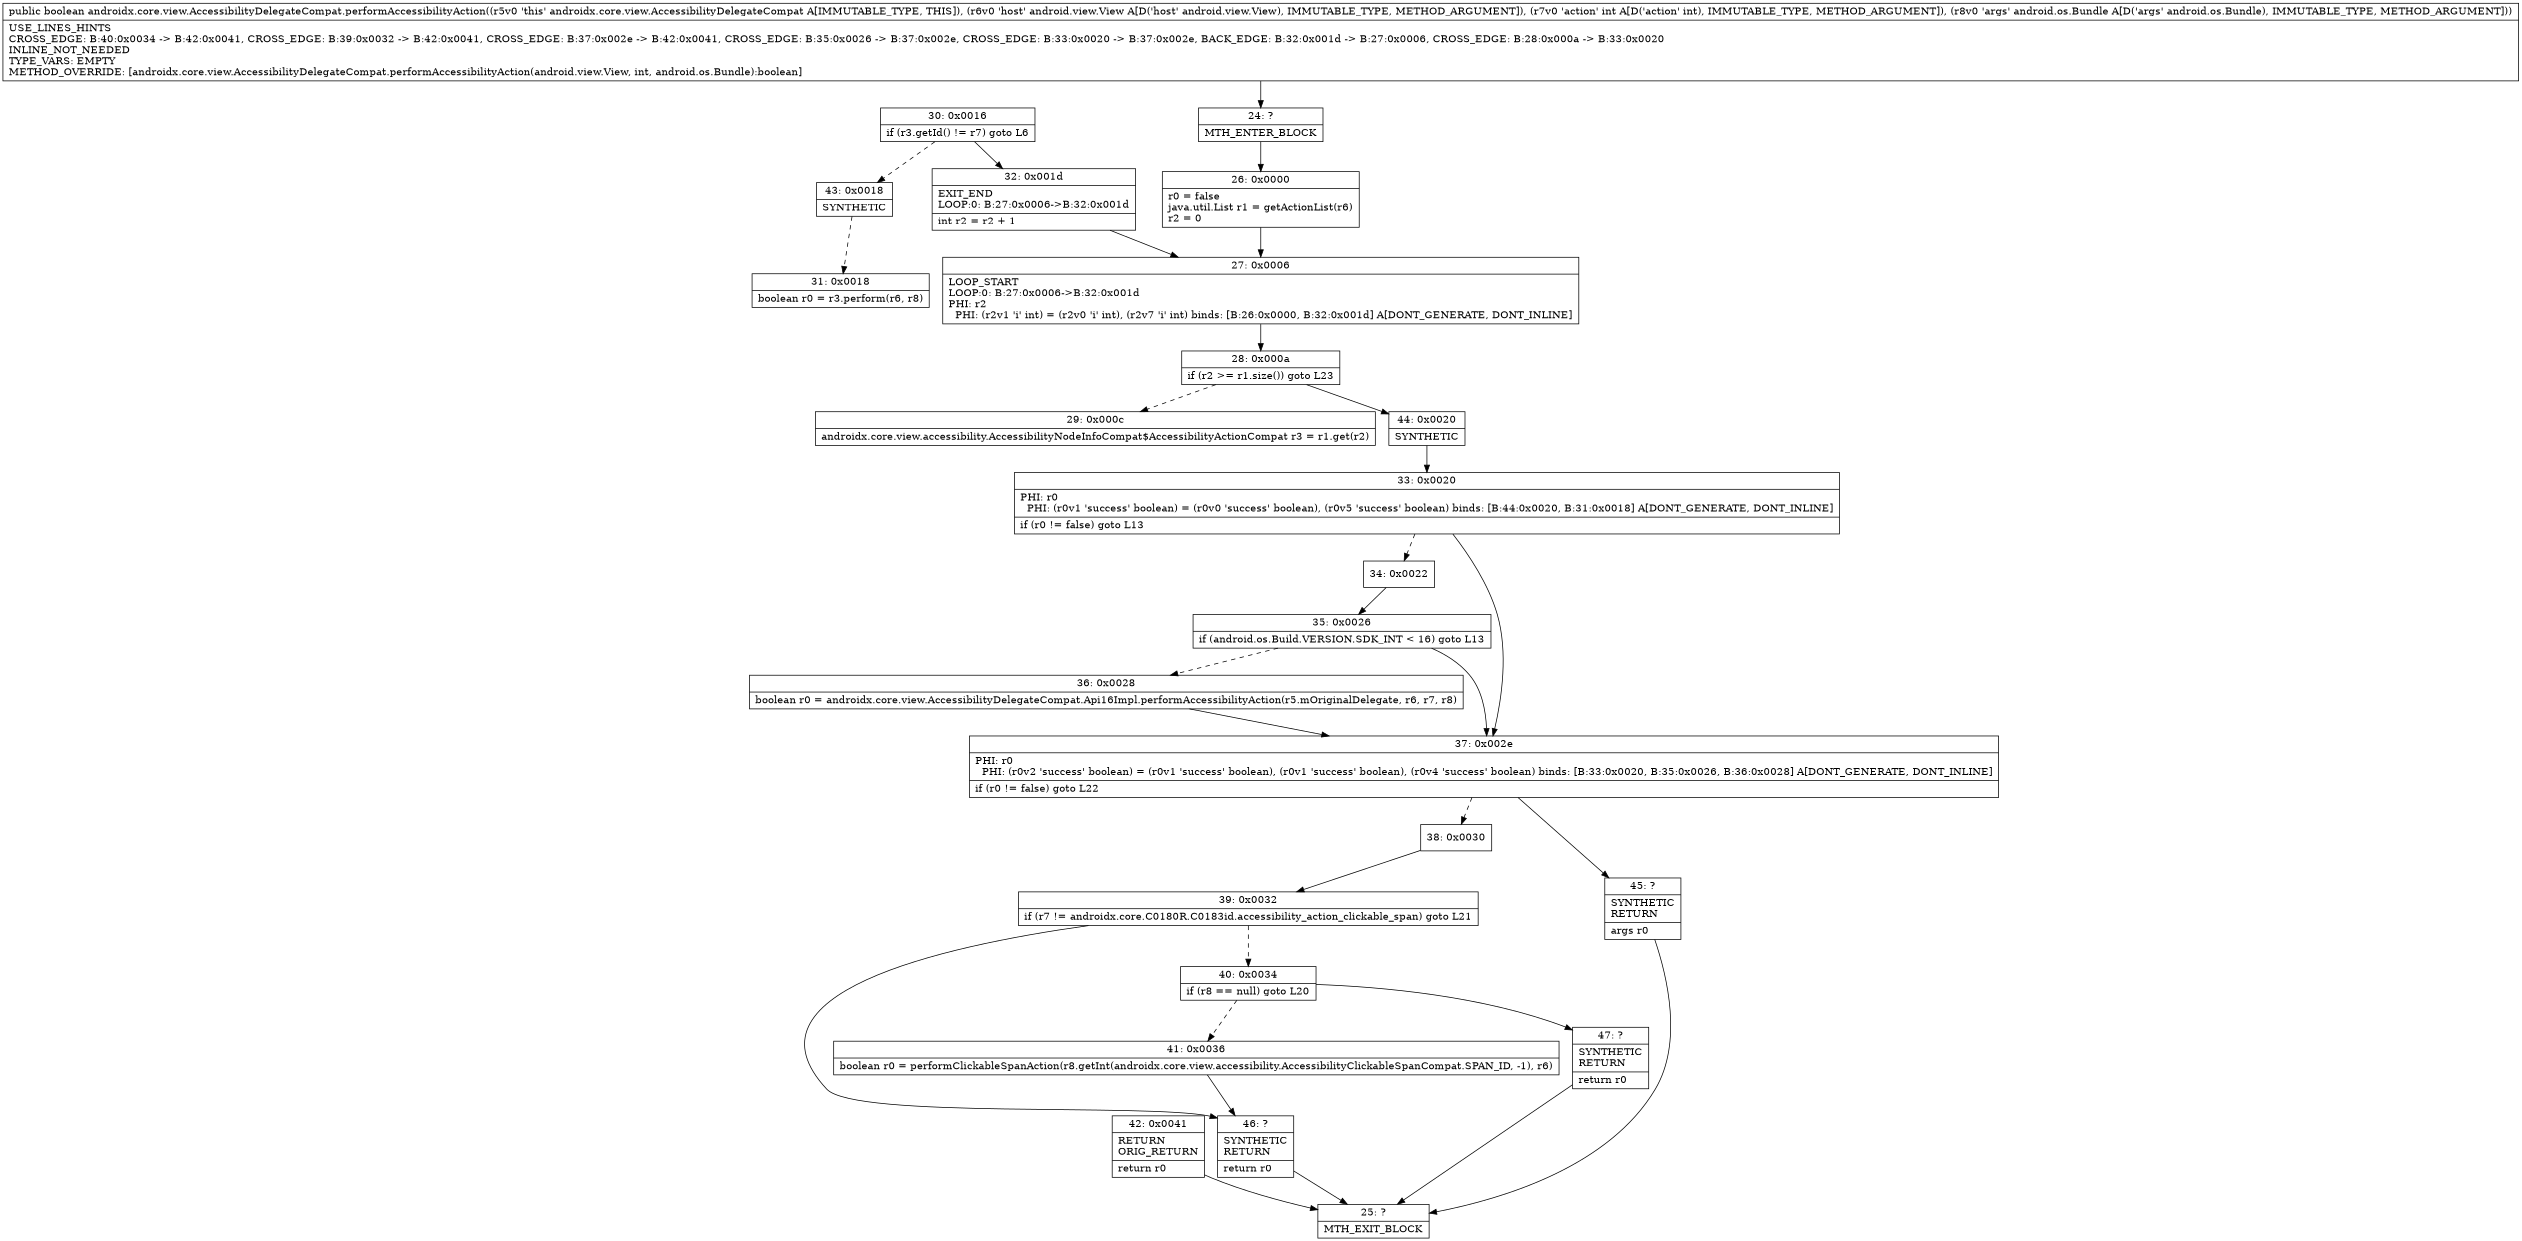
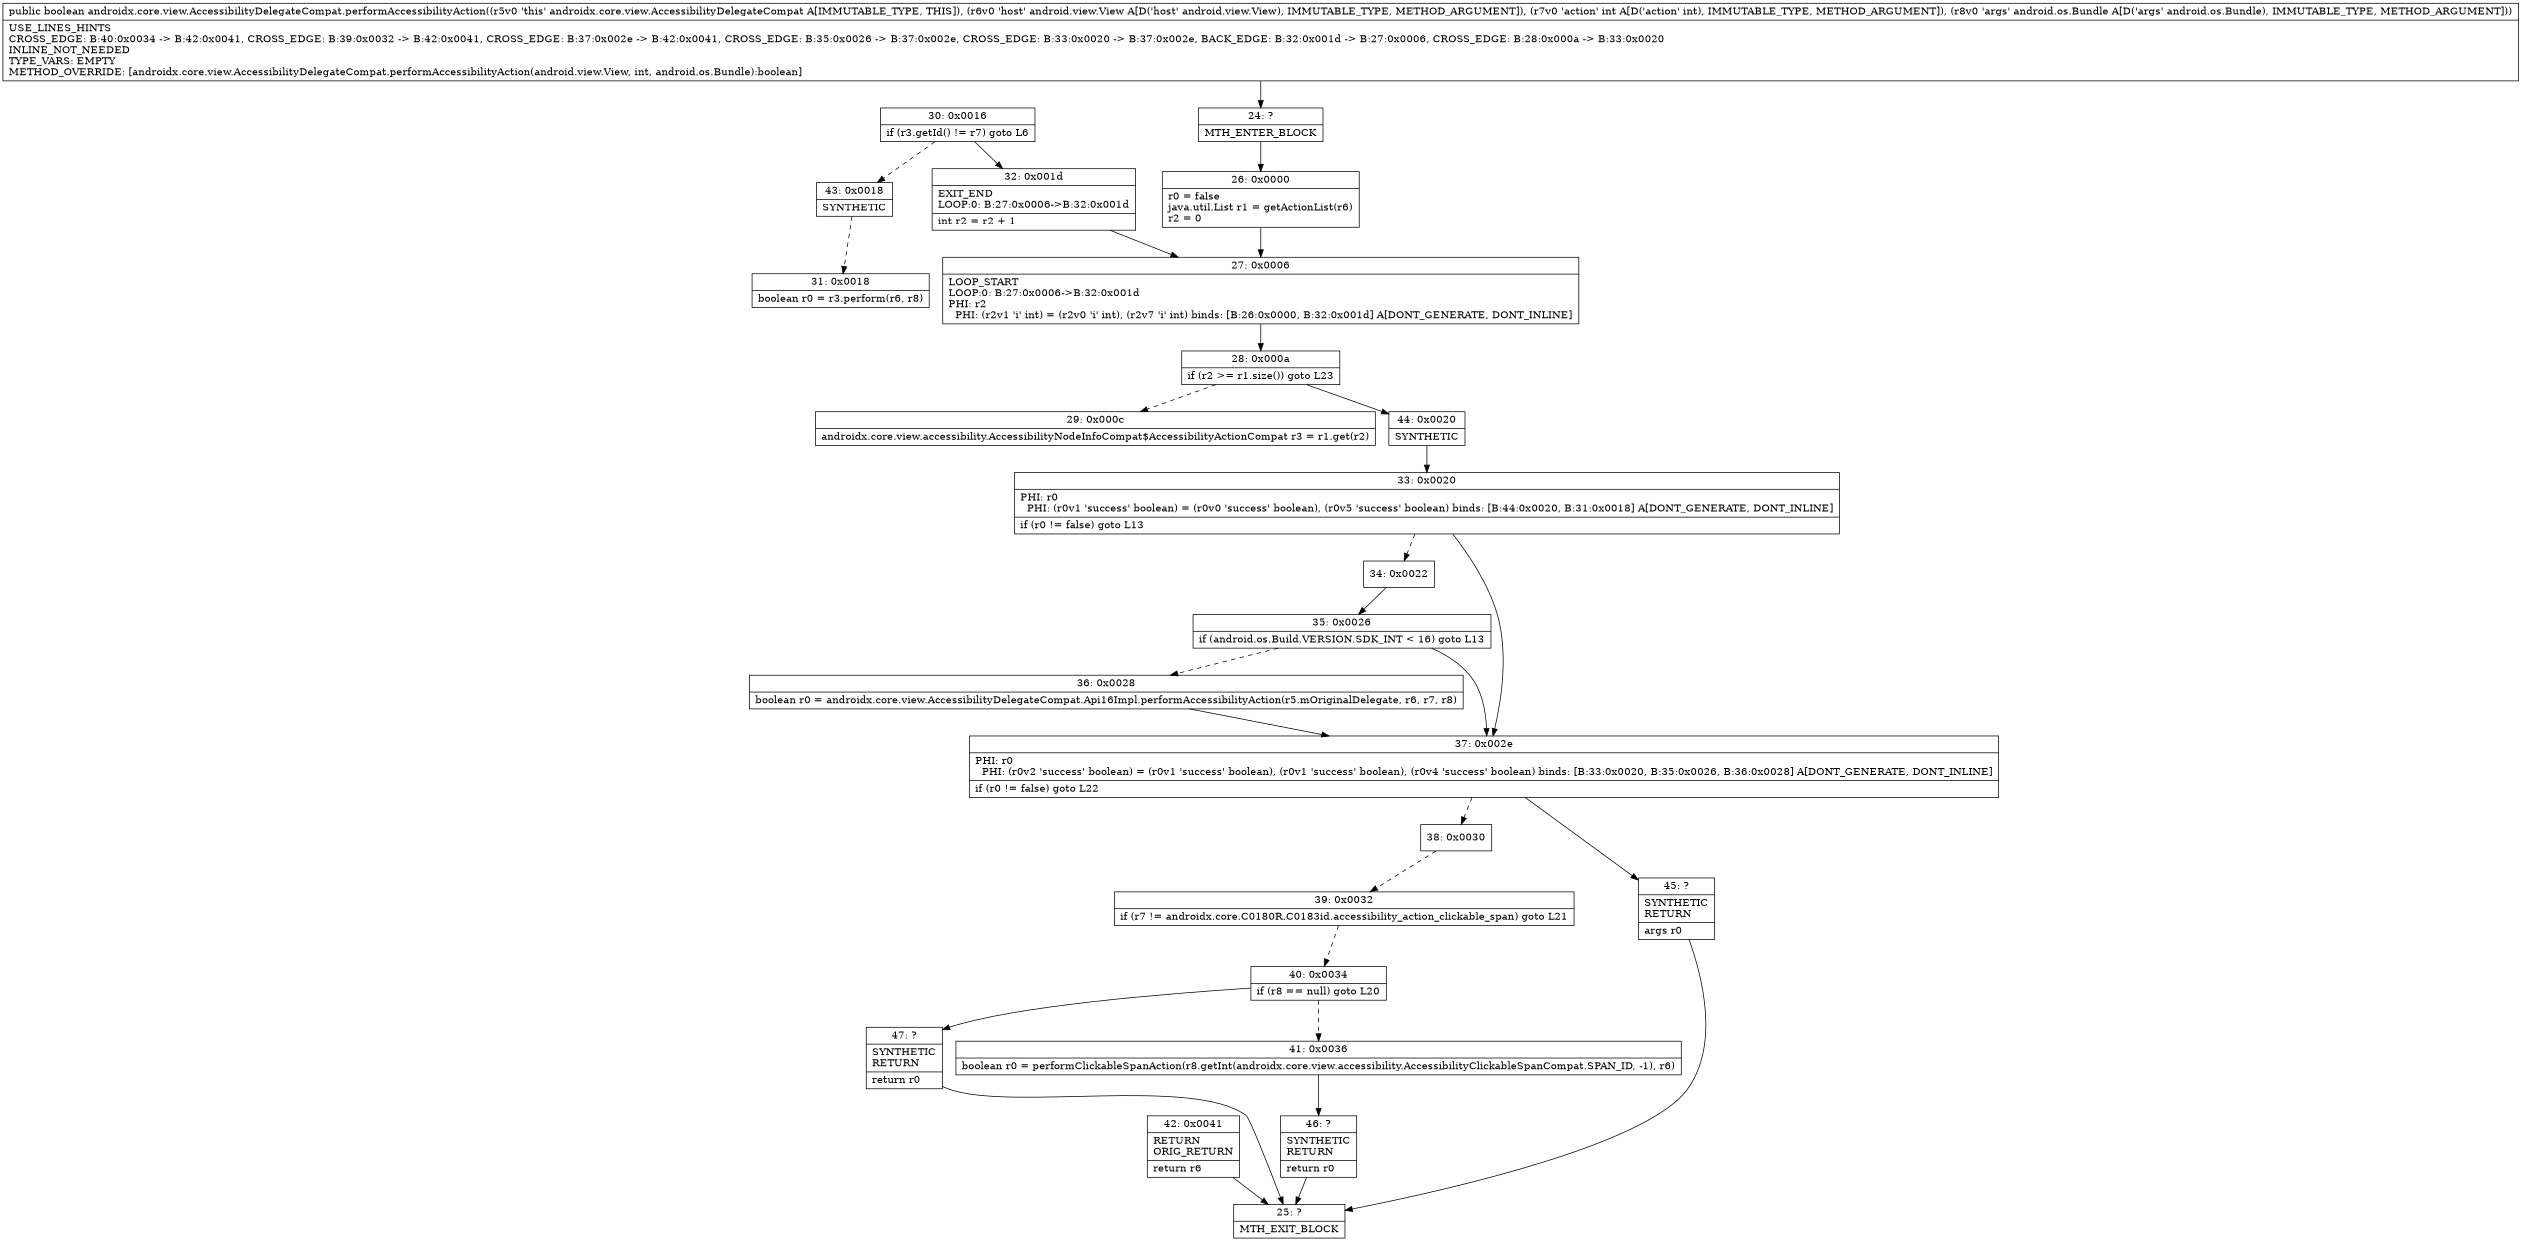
  digraph {
    node [shape=record]
    n1 [label="{24\:\ ?|MTH_ENTER_BLOCK\l}"]
    n2 [label="{26\:\ 0x0000|r0 = false\ljava.util.List r1 = getActionList(r6)\lr2 = 0\l}"]
    n3 [label="{27\:\ 0x0006|LOOP_START\lLOOP:0: B:27:0x0006\-\>B:32:0x001d\lPHI: r2 \l  PHI: (r2v1 'i' int) = (r2v0 'i' int), (r2v7 'i' int) binds: [B:26:0x0000, B:32:0x001d] A[DONT_GENERATE, DONT_INLINE]\l}"]
    n4 [label="{28\:\ 0x000a|if (r2 \>= r1.size()) goto L23\l}"]
    n5 [label="{29\:\ 0x000c|androidx.core.view.accessibility.AccessibilityNodeInfoCompat$AccessibilityActionCompat r3 = r1.get(r2)\l}"]
    n6 [label="{44\:\ 0x0020|SYNTHETIC\l}"]
    n7 [label="{33\:\ 0x0020|PHI: r0 \l  PHI: (r0v1 'success' boolean) = (r0v0 'success' boolean), (r0v5 'success' boolean) binds: [B:44:0x0020, B:31:0x0018] A[DONT_GENERATE, DONT_INLINE]\l|if (r0 != false) goto L13\l}"]
    n8 [label="{30\:\ 0x0016|if (r3.getId() != r7) goto L6\l}"]
    n9 [label="{32\:\ 0x001d|EXIT_END\lLOOP:0: B:27:0x0006\-\>B:32:0x001d\l|int r2 = r2 + 1\l}"]
    n10 [label="{43\:\ 0x0018|SYNTHETIC\l}"]
    n11 [label="{31\:\ 0x0018|boolean r0 = r3.perform(r6, r8)\l}"]
    n12 [label="{34\:\ 0x0022}"]
    n13 [label="{37\:\ 0x002e|PHI: r0 \l  PHI: (r0v2 'success' boolean) = (r0v1 'success' boolean), (r0v1 'success' boolean), (r0v4 'success' boolean) binds: [B:33:0x0020, B:35:0x0026, B:36:0x0028] A[DONT_GENERATE, DONT_INLINE]\l|if (r0 != false) goto L22\l}"]
    n14 [label="{35\:\ 0x0026|if (android.os.Build.VERSION.SDK_INT \< 16) goto L13\l}"]
    n15 [label="{38\:\ 0x0030}"]
    n16 [label="{45\:\ ?|SYNTHETIC\lRETURN\l|args r0\l}"]
    n17 [label="{36\:\ 0x0028|boolean r0 = androidx.core.view.AccessibilityDelegateCompat.Api16Impl.performAccessibilityAction(r5.mOriginalDelegate, r6, r7, r8)\l}"]
    n18 [label="{39\:\ 0x0032|if (r7 != androidx.core.C0180R.C0183id.accessibility_action_clickable_span) goto L21\l}"]
    n19 [label="{25\:\ ?|MTH_EXIT_BLOCK\l}"]
    n20 [label="{40\:\ 0x0034|if (r8 == null) goto L20\l}"]
    n21 [label="{46\:\ ?|SYNTHETIC\lRETURN\l|return r0\l}"]
    n22 [label="{41\:\ 0x0036|boolean r0 = performClickableSpanAction(r8.getInt(androidx.core.view.accessibility.AccessibilityClickableSpanCompat.SPAN_ID, \-1), r6)\l}"]
    n23 [label="{47\:\ ?|SYNTHETIC\lRETURN\l|return r0\l}"]
-   n24 [label="{42\:\ 0x0041|RETURN\lORIG_RETURN\l|return r0\l}"]
+   n24 [label="{42\:\ 0x0041|RETURN\lORIG_RETURN\l|return r6\l}"]
    n25 [label="{public boolean androidx.core.view.AccessibilityDelegateCompat.performAccessibilityAction((r5v0 'this' androidx.core.view.AccessibilityDelegateCompat A[IMMUTABLE_TYPE, THIS]), (r6v0 'host' android.view.View A[D('host' android.view.View), IMMUTABLE_TYPE, METHOD_ARGUMENT]), (r7v0 'action' int A[D('action' int), IMMUTABLE_TYPE, METHOD_ARGUMENT]), (r8v0 'args' android.os.Bundle A[D('args' android.os.Bundle), IMMUTABLE_TYPE, METHOD_ARGUMENT]))  | USE_LINES_HINTS\lCROSS_EDGE: B:40:0x0034 \-\> B:42:0x0041, CROSS_EDGE: B:39:0x0032 \-\> B:42:0x0041, CROSS_EDGE: B:37:0x002e \-\> B:42:0x0041, CROSS_EDGE: B:35:0x0026 \-\> B:37:0x002e, CROSS_EDGE: B:33:0x0020 \-\> B:37:0x002e, BACK_EDGE: B:32:0x001d \-\> B:27:0x0006, CROSS_EDGE: B:28:0x000a \-\> B:33:0x0020\lINLINE_NOT_NEEDED\lTYPE_VARS: EMPTY\lMETHOD_OVERRIDE: [androidx.core.view.AccessibilityDelegateCompat.performAccessibilityAction(android.view.View, int, android.os.Bundle):boolean]\l}"]
    n1 -> n2
    n2 -> n3
    n3 -> n4
    n4 -> n5 [style=dashed]
    n4 -> n6
    n6 -> n7
    n7 -> n12 [style=dashed]
    n7 -> n13
    n8 -> n9
    n8 -> n10 [style=dashed]
    n9 -> n3
    n10 -> n11 [style=dashed]
    n12 -> n14
    n13 -> n15 [style=dashed]
    n13 -> n16
    n14 -> n13
    n14 -> n17 [style=dashed]
-   n15 -> n18
+   n15 -> n18 [style=dashed]
    n16 -> n19
    n17 -> n13
    n18 -> n20 [style=dashed]
-   n18 -> n21
    n20 -> n22 [style=dashed]
    n20 -> n23
    n21 -> n19
    n22 -> n21
    n23 -> n19
    n24 -> n19
    n25 -> n1
  }
